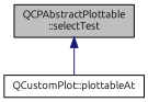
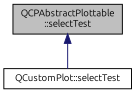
  digraph {
    rankdir=TB
    fontname=Ubuntu
    node [color=black fontname=Ubuntu fontsize=10 shape=record style=filled]
    n1 [fillcolor=grey75 fontcolor=black height=0.2 label="QCPAbstractPlottable\l::selectTest" width=0.4]
-   n2 [fillcolor=white height=0.2 label="QCustomPlot::plottableAt" width=0.4]
+   n2 [fillcolor=white height=0.2 label="QCustomPlot::selectTest" width=0.4]
    n1 -> n2 [color=midnightblue dir=back fontname=Ubuntu fontsize=10 labelfontname=Helvetica labelfontsize=10 style=solid]
  }
